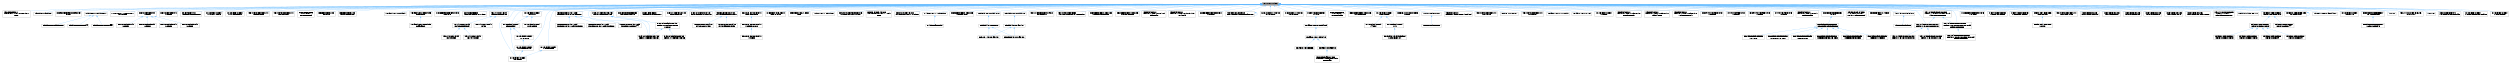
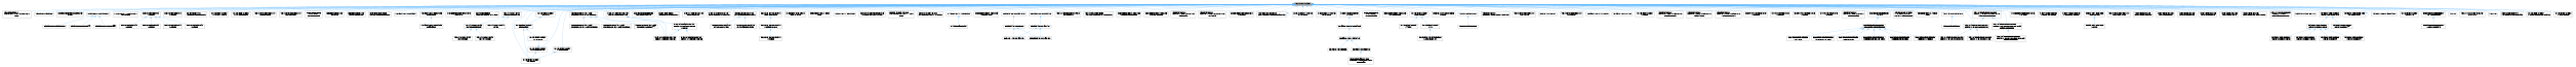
  digraph {
    rankdir=TB
    node [color=grey40 fillcolor=white fontname=Helvetica fontsize=10 shape=box style=filled]
    edge [color=steelblue1 dir=back fontname=Helvetica fontsize=10 labelfontname=Helvetica labelfontsize=10 style=solid]
    n1 [color=gray40 fillcolor=grey60 fontcolor=black height=0.2 label=EnumHasAnyFlags width=0.4]
    n2 [height=0.2 label="UE::AssetRegistry::\lFDependencyQuery::FDependency\lQuery" width=0.4]
    n3 [height=0.2 label="FGCObject::FGCObject" width=0.4]
    n4 [height=0.2 label="FRDGPooledBuffer::FRDGPooled\lBuffer" width=0.4]
    n5 [height=0.2 label="TFieldIterator::TFieldIterator" width=0.4]
    n6 [height=0.2 label="FVertexFactory::AccessStream\lComponent" width=0.4]
    n7 [height=0.2 label="FComputeShaderUtils\l::AddPass" width=0.4]
    n8 [height=0.2 label="FComputeShaderUtils\l::AddPass" width=0.4]
    n9 [height=0.2 label="FPixelShaderUtils::\lAddRasterizeToRectsPass" width=0.4]
    n10 [height=0.2 label="LowLevelTasks::FTask\l::AllowBusyWaiting" width=0.4]
    n11 [height=0.2 label="LowLevelTasks::FTask\l::AllowCancellation" width=0.4]
    n12 [height=0.2 label="UE::Insights::FTableColumn\l::CanBeFiltered" width=0.4]
    n13 [height=0.2 label="UE::Insights::FTableColumn\l::CanBeHidden" width=0.4]
    n14 [height=0.2 label="TActorIteratorBase\l\< FActorIterator \>::\lCanIterateLevel" width=0.4]
    n15 [height=0.2 label="TBaseBlendedCurve::\lCombine" width=0.4]
    n16 [height=0.2 label="TBaseBlendedCurve::\lCombinePreserved" width=0.4]
+   n17 [height=0.2 label="TFObjectPropertyBase\l::ContainsObjectReference" width=0.4]
    n18 [height=0.2 label="UE::Graph::ConvertToGraph" width=0.4]
    n19 [height=0.2 label="UE::Graph::ConvertToSingle\lBufferGraph" width=0.4]
    n20 [height=0.2 label="TManagedStoragePlatformFile\l::CopyFile" width=0.4]
    n21 [height=0.2 label="FAttributesSetBase\l::DoesAttributeHaveAnyFlags" width=0.4]
    n22 [height=0.2 label="UE::Anim::FCurveUtils\l::ElementPassesFilter" width=0.4]
    n23 [height=0.2 label="LowLevelTasks::FTask\l::ExecuteTask" width=0.4]
    n24 [height=0.2 label="LowLevelTasks::FTask\l::TryCancel" width=0.4]
    n25 [height=0.2 label="UE::Sequencer::FViewModel\lListIterator::FindNextValidIterator" width=0.4]
    n26 [height=0.2 label="FNetworkPredictionService\lRegistry::ForEachService" width=0.4]
    n27 [height=0.2 label="FNetworkPredictionService\lRegistry::RegisterInstance" width=0.4]
    n28 [height=0.2 label="FPooledRenderTargetDesc\l::GenerateInfoString" width=0.4]
    n29 [height=0.2 label="FLocalVertexFactory\l::GetColorOverrideStream" width=0.4]
    n30 [height=0.2 label="FNetworkPredictionDriver\lBase::GetConfig" width=0.4]
    n31 [height=0.2 label="FNetworkPredictionDriver\lBase::GetDefaultArchetype" width=0.4]
    n32 [height=0.2 label="UE::Sequencer::FOutliner\lSizing::GetSeparatorHeight" width=0.4]
    n33 [height=0.2 label="FBuoyancyComponentSim\l::GetWaterHeight" width=0.4]
    n34 [height=0.2 label="FWaterBodyQueryResult\l::GetWaveInfo" width=0.4]
    n35 [height=0.2 label="FFieldClass::HasAnyClass\lFlags" width=0.4]
    n36 [height=0.2 label="UClass::HasAnyClassFlags" width=0.4]
    n37 [height=0.2 label="FDisplayClusterShadersTexture\lUtilsSettings::HasAnyFlags" width=0.4]
    n38 [height=0.2 label="FDisplayClusterViewport\l_RenderSettings::HasAnyMedia\lStates" width=0.4]
    n39 [height=0.2 label="FDisplayClusterViewport\l_TileSettings::HasAnyTileFlags" width=0.4]
    n40 [height=0.2 label="SWidget::HasAnyUpdateFlags" width=0.4]
    n41 [height=0.2 label="FPackageStoreEntryResource\l::HasCookError" width=0.4]
    n42 [height=0.2 label="FCbFieldType::HasFieldName" width=0.4]
    n43 [height=0.2 label="FCbFieldType::HasFieldType" width=0.4]
    n44 [height=0.2 label="UE::MovieScene::FEntityGroup\lID::HasGroup" width=0.4]
    n45 [height=0.2 label="UE::Insights::STableTree\lView::HasInProgressAsyncOperation" width=0.4]
    n46 [height=0.2 label="FPackageStoreEntryResource\l::HasOptionalSegment" width=0.4]
    n47 [height=0.2 label="FPackageStoreEntryResource\l::HasPackageData" width=0.4]
    n48 [height=0.2 label="UE::Serialization::\lFEditorBulkData::HasPayload\lSidecarFile" width=0.4]
    n49 [height=0.2 label="UE::Serialization::\lFEditorBulkData::HasPlaceholder\lPayloadId" width=0.4]
    n50 [height=0.2 label="FAssetReferenceFilterContext\l::HasRole" width=0.4]
    n51 [height=0.2 label="UScriptStruct::ICppStruct\lOps::HasSerializerObjectReferences" width=0.4]
    n52 [height=0.2 label="FArrayProperty::Initialize\lValueInternal" width=0.4]
    n53 [height=0.2 label="FMapProperty::Initialize\lValueInternal" width=0.4]
    n54 [height=0.2 label="FNetSimCueDispatcher\l::Invoke" width=0.4]
    n55 [height=0.2 label="TActorIteratorBase\l\< FActorIterator \>::\lIsActorSuitable" width=0.4]
    n56 [height=0.2 label="FPackageStoreEntryResource\l::IsAutoOptional" width=0.4]
    n57 [height=0.2 label="LowLevelTasks::FTask\l::IsCompleted" width=0.4]
    n58 [height=0.2 label="FRepLayout::IsCustomDelta\lProperty" width=0.4]
    n59 [height=0.2 label=IsCustomDeltaProperty width=0.4]
    n60 [height=0.2 label="UE::Serialization::\lFEditorBulkData::IsDataVirtualized" width=0.4]
    n61 [height=0.2 label="UE::Insights::FTableColumn\l::IsDynamic" width=0.4]
    n62 [height=0.2 label="FRepLayout::IsEmpty" width=0.4]
    n63 [height=0.2 label="UE::Insights::FTableColumn\l::IsHierarchy" width=0.4]
    n64 [height=0.2 label="FBufferOwner::IsImmutable" width=0.4]
    n65 [height=0.2 label="FBufferOwner::IsOwned" width=0.4]
    n66 [height=0.2 label="LowLevelTasks::FTask\l::IsReady" width=0.4]
    n67 [height=0.2 label="UE::Serialization::\lFEditorBulkData::IsReferencing\lByPackagePath" width=0.4]
    n68 [height=0.2 label="UE::Serialization::\lFEditorBulkData::IsReferencing\lOldBulkData" width=0.4]
    n69 [height=0.2 label="UE::Serialization::\lFEditorBulkData::IsReferencing\lWorkspaceDomain" width=0.4]
    n70 [height=0.2 label="FRDGUniformBufferBinding\l::IsShader" width=0.4]
    n71 [height=0.2 label="FUniformBufferBinding\l::IsShader" width=0.4]
    n72 [height=0.2 label="FRDGUniformBufferBinding\l::IsStatic" width=0.4]
    n73 [height=0.2 label="FUniformBufferBinding\l::IsStatic" width=0.4]
    n74 [height=0.2 label="UE::Serialization::\lFEditorBulkData::IsStoredIn\lPackageTrailer" width=0.4]
    n75 [height=0.2 label="FPooledRenderTargetDesc\l::IsValid" width=0.4]
    n76 [height=0.2 label="UE::SequenceNavigator\l::INavigationToolItem\l::IsViewModeSupported" width=0.4]
    n77 [height=0.2 label="FCoreRedirect::IsWildcard\lMatch" width=0.4]
    n78 [height=0.2 label="Algo::KahnTopologicalSort" width=0.4]
    n79 [height=0.2 label="UE::MovieScene::FComponent\lRegistry::MakeComponentTypeInfo\lWithoutComponentOps" width=0.4]
    n80 [height=0.2 label="UE::MovieScene::FComponent\lRegistry::NewComponentType" width=0.4]
    n81 [height=0.2 label="UE::MovieScene::FComponent\lRegistry::NewComponentTypeNoAdd\lReferencedObjects" width=0.4]
    n82 [height=0.2 label="TManagedStoragePlatformFile\l::MoveFile" width=0.4]
    n83 [height=0.2 label="TNetSimCueDispatcher\l::NetRecvSavedCues" width=0.4]
    n84 [height=0.2 label="TNetSimCueDispatcher\l::NetSendSavedCues" width=0.4]
    n85 [height=0.2 label="TStaticMeshVertexData\l::ResizeBuffer" width=0.4]
    n86 [height=0.2 label="UE::Insights::FTableColumn\l::ShouldBeVisible" width=0.4]
    n87 [height=0.2 label="ILocalizedTextSource\l::ShouldLoadAdditional" width=0.4]
    n88 [height=0.2 label="ILocalizedTextSource\l::ShouldLoadEditor" width=0.4]
    n89 [height=0.2 label="ILocalizedTextSource\l::ShouldLoadEngine" width=0.4]
    n90 [height=0.2 label="ILocalizedTextSource\l::ShouldLoadGame" width=0.4]
    n91 [height=0.2 label="ILocalizedTextSource\l::ShouldLoadNative" width=0.4]
    n92 [height=0.2 label="ILocalizedTextSource\l::ShouldLoadNativeGameData" width=0.4]
    n93 [height=0.2 label="UE::AnimNext::TLODPose\l\< FDefaultAllocator \>\l::ShouldPrepareForLOD" width=0.4]
    n94 [height=0.2 label="FTabId::ShouldSaveLayout" width=0.4]
    n95 [height=0.2 label="TDirectoryTree::FIterator\lInternal::TraverseToValid" width=0.4]
    n96 [height=0.2 label="LowLevelTasks::FTask\l::TryFinish" width=0.4]
    n97 [height=0.2 label="TDirectoryTree::FTreeNode\l::TryGetChildren" width=0.4]
    n98 [height=0.2 label="TDirectoryTree::TryGetChildren" width=0.4]
    n99 [height=0.2 label="LowLevelTasks::FTask\l::TryPrepareLaunch" width=0.4]
    n100 [height=0.2 label="LowLevelTasks::FTask\l::TryRevive" width=0.4]
    n101 [height=0.2 label="FPersistentStorageCategory\l::TryUpdateQuota" width=0.4]
    n102 [height=0.2 label=UCLASS width=0.4]
    n103 [height=0.2 label="UE::Anim::FNamedValueArray\lUtils::Union" width=0.4]
    n104 [height=0.2 label=USTRUCT width=0.4]
    n105 [height=0.2 label="FComputeShaderUtils\l::ValidateIndirectArgsBuffer" width=0.4]
    n106 [height=0.2 label="LowLevelTasks::FTask\l::WasCanceled" width=0.4]
    n107 [height=0.2 label="LowLevelTasks::FTask\l::WasCanceledOrIsExpediting" width=0.4]
    n108 [height=0.2 label="LowLevelTasks::FTask\l::WasExpedited" width=0.4]
    n109 [height=0.2 label="TFieldIterator::TFieldIterator" width=0.4]
    n110 [height=0.2 label="TFieldIterator::operator!=" width=0.4]
    n111 [height=0.2 label="TFieldIterator::operator==" width=0.4]
    n112 [height=0.2 label="FComputeShaderUtils\l::AddPass" width=0.4]
    n113 [height=0.2 label="FComputeShaderUtils\l::AddPass" width=0.4]
    n114 [height=0.2 label="FComputeShaderUtils\l::AddPass" width=0.4]
    n115 [height=0.2 label="FComputeShaderUtils\l::AddPass" width=0.4]
    n116 [height=0.2 label="UE::Graph::ConvertToSingle\lBufferGraph" width=0.4]
    n117 [height=0.2 label="UE::Anim::FCurveUtils\l::BuildSortedFiltered" width=0.4]
    n118 [height=0.2 label="UE::Anim::FCurveUtils\l::Filter" width=0.4]
    n119 [height=0.2 label="LowLevelTasks::FTask\l::TryExecute" width=0.4]
    n120 [height=0.2 label="UE::Sequencer::FViewModel\lListIterator::FViewModelListIterator" width=0.4]
    n121 [height=0.2 label="UE::Sequencer::FViewModel\lListIterator::FViewModelListIterator" width=0.4]
    n122 [height=0.2 label="UE::Sequencer::FViewModel\lListIterator::operator++" width=0.4]
    n123 [height=0.2 label="FNetworkPredictionService\lRegistry::UnregisterInstance\l_Internal" width=0.4]
    n124 [height=0.2 label="UE::Sequencer::FOutliner\lSizing::Accumulate" width=0.4]
    n125 [height=0.2 label="UE::Sequencer::FOutliner\lSizing::GetTotalHeight" width=0.4]
    n126 [height=0.2 label="FBuoyancyComponentSim\l::UpdateBuoyancy" width=0.4]
    n127 [height=0.2 label="SWidget::GetCanTick" width=0.4]
    n128 [height=0.2 label="FCbFieldView::HasName" width=0.4]
    n129 [height=0.2 label="FCbFieldView::TryGetView" width=0.4]
    n130 [height=0.2 label="FBufferOwner::IsMaterialized" width=0.4]
    n131 [height=0.2 label="LowLevelTasks::FTask\l::~FTask" width=0.4]
    n132 [height=0.2 label="LowLevelTasks::FTask\l::Init" width=0.4]
    n133 [height=0.2 label=IsCustomDeltaProperty width=0.4]
    n134 [height=0.2 label="FBufferOwner::Materialize" width=0.4]
    n135 [height=0.2 label="FPooledRenderTargetDesc\l::FPooledRenderTargetDesc" width=0.4]
    n136 [height=0.2 label="Algo::TopologicalSort" width=0.4]
    n137 [height=0.2 label="UE::MovieScene::FComponent\lRegistry::NewComponentType" width=0.4]
    n138 [height=0.2 label="UE::MovieScene::FComponent\lRegistry::NewPropertyType" width=0.4]
    n139 [height=0.2 label="UE::MovieScene::FComponent\lRegistry::NewComponentTypeNoAdd\lReferencedObjects" width=0.4]
    n140 [height=0.2 label="TStaticMeshVertexData\l::Assign" width=0.4]
    n141 [height=0.2 label="TDirectoryTree::FIterator\lInternal::FIteratorInternal" width=0.4]
    n142 [height=0.2 label="TDirectoryTree::FIterator\lInternal::operator++" width=0.4]
-   n143 [height=0.2 label="LowLevelTasks::FTask\l::TryExpedite" width=0.4]
    n144 [height=0.2 label="FPersistentStorageCategory\l::AddOrUpdateFile" width=0.4]
    n145 [height=0.2 label="UE::Anim::FCurveUtils\l::BuildSorted" width=0.4]
    n146 [height=0.2 label="UE::Anim::FCurveUtils\l::BuildUnsorted" width=0.4]
    n147 [height=0.2 label="FNetworkPredictionService\lRegistry::UnregisterInstance" width=0.4]
    n148 [height=0.2 label="FBuoyancyComponentSim\l::Update" width=0.4]
    n149 [height=0.2 label="FCbArrayView::TryGetView" width=0.4]
    n150 [height=0.2 label="FCbObjectView::TryGetView" width=0.4]
    n151 [height=0.2 label="FQueuedLowLevelThreadPool\l::AddQueuedWork" width=0.4]
    n152 [height=0.2 label="FBufferOwner::GetData" width=0.4]
    n153 [height=0.2 label="FBufferOwner::GetSize" width=0.4]
    n154 [height=0.2 label="UE::SharedBuffer::Private\l::TBufferOwnerDeleteFunction\l::FreeBuffer" width=0.4]
    n155 [height=0.2 label="FPooledRenderTargetDesc\l::Compare" width=0.4]
    n156 [height=0.2 label="FPooledRenderTargetDesc\l::Create2DArrayDesc" width=0.4]
    n157 [height=0.2 label="FPooledRenderTargetDesc\l::Create2DDesc" width=0.4]
    n158 [height=0.2 label="FPooledRenderTargetDesc\l::CreateCubemapArrayDesc" width=0.4]
    n159 [height=0.2 label="FPooledRenderTargetDesc\l::CreateCubemapDesc" width=0.4]
    n160 [height=0.2 label="FPooledRenderTargetDesc\l::CreateVolumeDesc" width=0.4]
    n161 [height=0.2 label="TDirectoryTree::FIterator\lInternal::FIteratorInternal" width=0.4]
    n162 [height=0.2 label="TDirectoryTree::FIterator\lInternal::FIteratorInternal" width=0.4]
    n163 [height=0.2 label="TDirectoryTree::FIterator\lInternal::operator=" width=0.4]
    n164 [height=0.2 label="TDirectoryTree::FIterator\lInternal::operator=" width=0.4]
    n1 -> n2
    n1 -> n3
    n1 -> n4
    n1 -> n5
    n1 -> n6
    n1 -> n7
    n1 -> n8
    n1 -> n9
    n1 -> n10
    n1 -> n11
    n1 -> n12
    n1 -> n13
    n1 -> n14
    n1 -> n15
    n1 -> n16
+   n1 -> n17
    n1 -> n18
    n1 -> n19
    n1 -> n20
    n1 -> n21
    n1 -> n22
    n1 -> n23
    n1 -> n24
    n1 -> n25
    n1 -> n26
    n1 -> n27
    n1 -> n28
    n1 -> n29
    n1 -> n30
    n1 -> n31
    n1 -> n32
    n1 -> n33
    n1 -> n34
    n1 -> n35
    n1 -> n36
    n1 -> n37
    n1 -> n38
    n1 -> n39
    n1 -> n40
    n1 -> n41
    n1 -> n42
    n1 -> n43
    n1 -> n44
    n1 -> n45
    n1 -> n46
    n1 -> n47
    n1 -> n48
    n1 -> n49
    n1 -> n50
    n1 -> n51
    n1 -> n52
    n1 -> n53
    n1 -> n54
    n1 -> n55
    n1 -> n56
    n1 -> n57
    n1 -> n58
    n1 -> n59
    n1 -> n60
    n1 -> n61
    n1 -> n62
    n1 -> n63
    n1 -> n64
    n1 -> n65
    n1 -> n66
    n1 -> n67
    n1 -> n68
    n1 -> n69
    n1 -> n70
    n1 -> n71
    n1 -> n72
    n1 -> n73
    n1 -> n74
    n1 -> n75
    n1 -> n76
    n1 -> n77
    n1 -> n78
    n1 -> n79
    n1 -> n80
    n1 -> n81
    n1 -> n82
    n1 -> n83
    n1 -> n84
    n1 -> n85
    n1 -> n86
    n1 -> n87
    n1 -> n88
    n1 -> n89
    n1 -> n90
    n1 -> n91
    n1 -> n92
    n1 -> n93
    n1 -> n94
    n1 -> n95
    n1 -> n96
    n1 -> n97
    n1 -> n98
    n1 -> n99
    n1 -> n100
    n1 -> n101
    n1 -> n102
    n1 -> n103
    n1 -> n104
    n1 -> n105
    n1 -> n106
    n1 -> n107
    n1 -> n108
    n5 -> n109
    n5 -> n110
    n5 -> n111
    n7 -> n112
    n7 -> n113
    n7 -> n114
    n7 -> n115
    n19 -> n116
    n22 -> n117
    n22 -> n118
    n23 -> n24
    n23 -> n119
    n25 -> n120
    n25 -> n121
    n25 -> n122
    n26 -> n27
    n26 -> n123
    n32 -> n124
    n32 -> n125
    n33 -> n126
    n40 -> n127
    n42 -> n128
    n43 -> n129
    n51 -> n51
    n54 -> n130
    n57 -> n131
    n57 -> n132
    n59 -> n133
    n75 -> n135
    n78 -> n136
    n79 -> n80
    n79 -> n81
    n80 -> n137
    n80 -> n138
    n81 -> n139
    n85 -> n140
    n95 -> n141
    n95 -> n142
    n96 -> n23
-   n96 -> n143
    n97 -> n97
    n99 -> n24
-   n119 -> n99
+   n99 -> n119
    n101 -> n144
    n106 -> n24
    n117 -> n145
    n117 -> n146
    n123 -> n27
    n123 -> n147
    n126 -> n148
    n128 -> n149
    n128 -> n150
    n129 -> n149
    n129 -> n150
    n130 -> n134
    n132 -> n151
    n134 -> n152
    n134 -> n153
    n135 -> n155
    n135 -> n156
    n135 -> n157
    n135 -> n158
    n135 -> n159
    n135 -> n160
    n141 -> n161
    n141 -> n162
    n141 -> n163
    n141 -> n164
    n153 -> n154
  }
